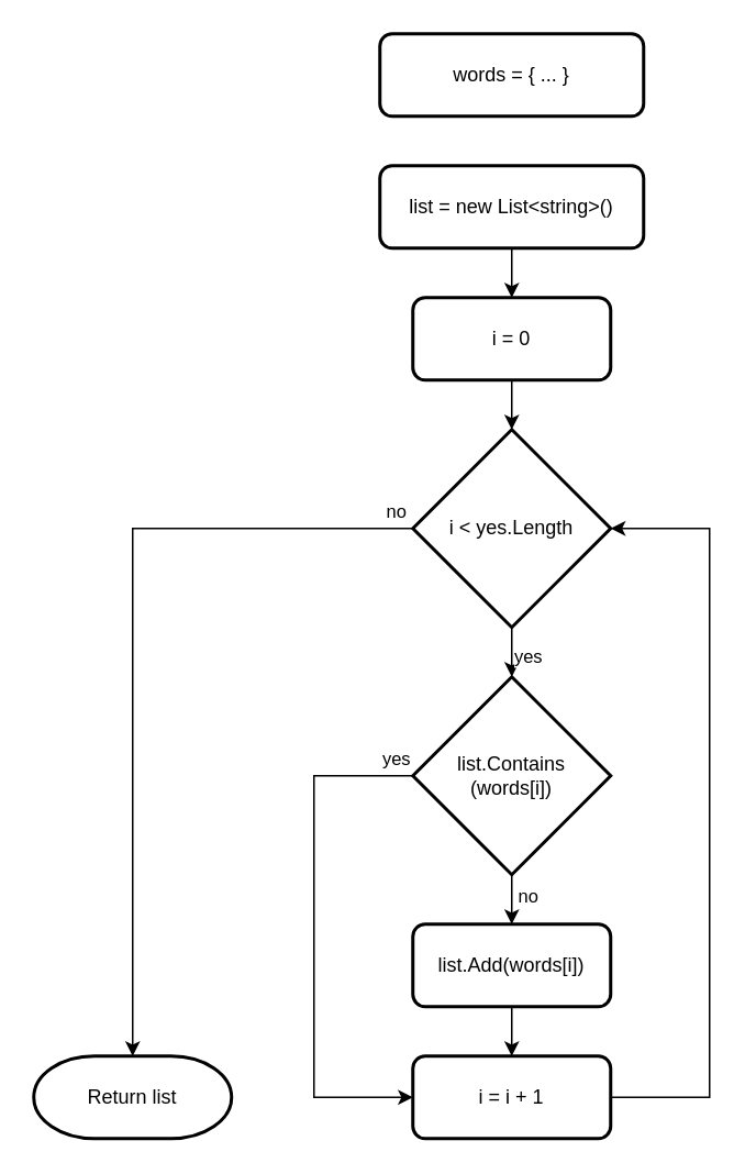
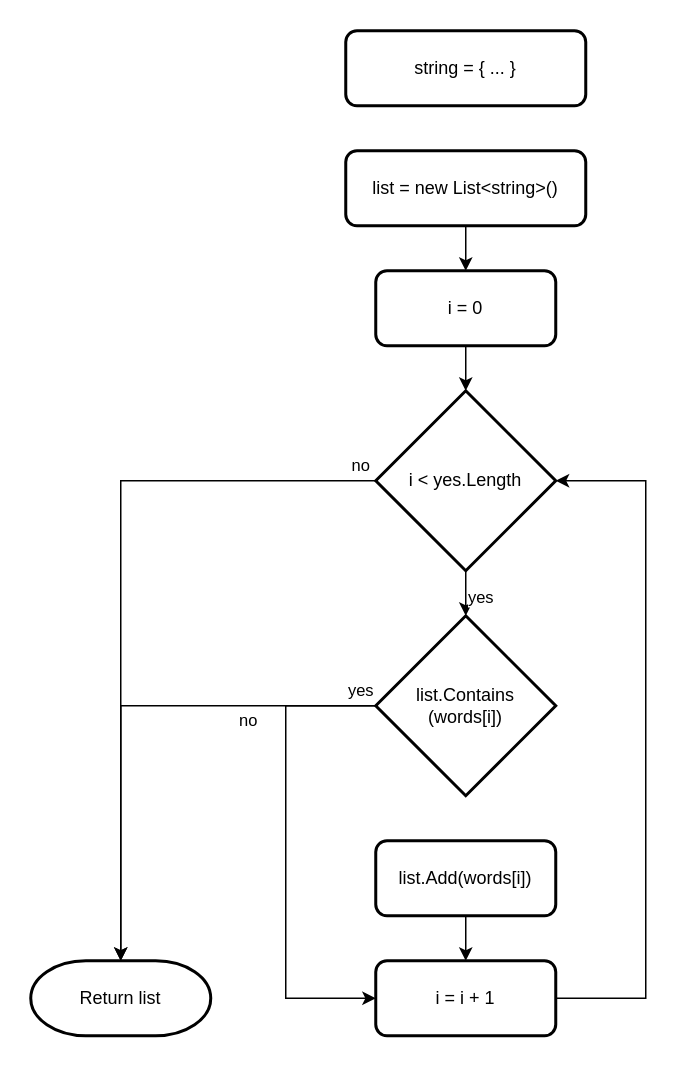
  <mxCell id="0" />
  <mxCell id="1" parent="0" />
  <mxCell id="2" style="edgeStyle=orthogonalEdgeStyle;rounded=0;orthogonalLoop=1;jettySize=auto;html=1;" parent="1" source="3" target="9" edge="1"><mxGeometry relative="1" as="geometry" /></mxCell>
  <mxCell id="3" value="list = new List&amp;lt;string&amp;gt;()" style="rounded=1;whiteSpace=wrap;html=1;strokeWidth=2;" parent="1" vertex="1"><mxGeometry x="230" y="100" width="160" height="50" as="geometry" /></mxCell>
  <mxCell id="4" value="yes" style="edgeStyle=orthogonalEdgeStyle;rounded=0;orthogonalLoop=1;jettySize=auto;html=1;" parent="1" source="6" edge="1"><mxGeometry x="0.2" y="10" relative="1" as="geometry"><mxPoint as="offset" /><mxPoint x="310.029" y="410" as="targetPoint" /></mxGeometry></mxCell>
  <mxCell id="5" value="no" style="edgeStyle=orthogonalEdgeStyle;rounded=0;orthogonalLoop=1;jettySize=auto;html=1;" parent="1" source="6" target="7" edge="1"><mxGeometry x="-0.959" y="-10" relative="1" as="geometry"><Array as="points"><mxPoint x="80" y="320" /></Array><mxPoint as="offset" /></mxGeometry></mxCell>
  <mxCell id="6" value="i &amp;lt; yes.Length" style="rhombus;whiteSpace=wrap;html=1;rounded=0;strokeWidth=2;" parent="1" vertex="1"><mxGeometry x="250" y="260" width="120" height="120" as="geometry" /></mxCell>
  <mxCell id="7" value="Return list" style="strokeWidth=2;html=1;shape=mxgraph.flowchart.terminator;whiteSpace=wrap;" parent="1" vertex="1"><mxGeometry x="20" y="640" width="120" height="50" as="geometry" /></mxCell>
  <mxCell id="8" style="edgeStyle=orthogonalEdgeStyle;rounded=0;orthogonalLoop=1;jettySize=auto;html=1;" parent="1" source="9" target="6" edge="1"><mxGeometry relative="1" as="geometry" /></mxCell>
  <mxCell id="9" value="i = 0" style="rounded=1;whiteSpace=wrap;html=1;strokeWidth=2;" parent="1" vertex="1"><mxGeometry x="250" y="180" width="120" height="50" as="geometry" /></mxCell>
  <mxCell id="10" value="yes" style="edgeStyle=orthogonalEdgeStyle;rounded=0;orthogonalLoop=1;jettySize=auto;html=1;" parent="1" source="15" target="12" edge="1"><mxGeometry x="-0.936" y="-10" relative="1" as="geometry"><Array as="points"><mxPoint x="190" y="470" /><mxPoint x="190" y="665" /></Array><mxPoint as="offset" /></mxGeometry></mxCell>
  <mxCell id="11" style="edgeStyle=orthogonalEdgeStyle;rounded=0;orthogonalLoop=1;jettySize=auto;html=1;" parent="1" source="12" edge="1"><mxGeometry relative="1" as="geometry"><mxPoint x="370" y="320" as="targetPoint" /><Array as="points"><mxPoint x="430" y="665" /><mxPoint x="430" y="320" /></Array></mxGeometry></mxCell>
  <mxCell id="12" value="i = i + 1" style="rounded=1;whiteSpace=wrap;html=1;strokeWidth=2;" parent="1" vertex="1"><mxGeometry x="250" y="640" width="120" height="50" as="geometry" /></mxCell>
- <mxCell id="13" value="words = { ... }" style="rounded=1;whiteSpace=wrap;html=1;strokeWidth=2;" parent="1" vertex="1"><mxGeometry x="230" y="20" width="160" height="50" as="geometry" /></mxCell>
- <mxCell id="14" value="no" style="edgeStyle=orthogonalEdgeStyle;rounded=0;orthogonalLoop=1;jettySize=auto;html=1;" parent="1" source="15" target="17" edge="1"><mxGeometry x="-0.5" y="10" relative="1" as="geometry"><mxPoint as="offset" /></mxGeometry></mxCell>
+ <mxCell id="13" value="string = { ... }" style="rounded=1;whiteSpace=wrap;html=1;strokeWidth=2;" parent="1" vertex="1"><mxGeometry x="230" y="20" width="160" height="50" as="geometry" /></mxCell>
+ <mxCell id="14" value="no" style="edgeStyle=orthogonalEdgeStyle;rounded=0;orthogonalLoop=1;jettySize=auto;html=1;" parent="1" source="15" target="7" edge="1"><mxGeometry x="-0.5" y="10" relative="1" as="geometry"><mxPoint as="offset" /></mxGeometry></mxCell>
  <mxCell id="15" value="list.Contains&lt;br&gt;(words[i])" style="rhombus;whiteSpace=wrap;html=1;rounded=0;strokeWidth=2;" parent="1" vertex="1"><mxGeometry x="250" y="410" width="120" height="120" as="geometry" /></mxCell>
  <mxCell id="16" style="edgeStyle=orthogonalEdgeStyle;rounded=0;orthogonalLoop=1;jettySize=auto;html=1;" parent="1" source="17" target="12" edge="1"><mxGeometry relative="1" as="geometry" /></mxCell>
  <mxCell id="17" value="list.Add(words[i])" style="rounded=1;whiteSpace=wrap;html=1;strokeWidth=2;" parent="1" vertex="1"><mxGeometry x="250" y="560" width="120" height="50" as="geometry" /></mxCell>
